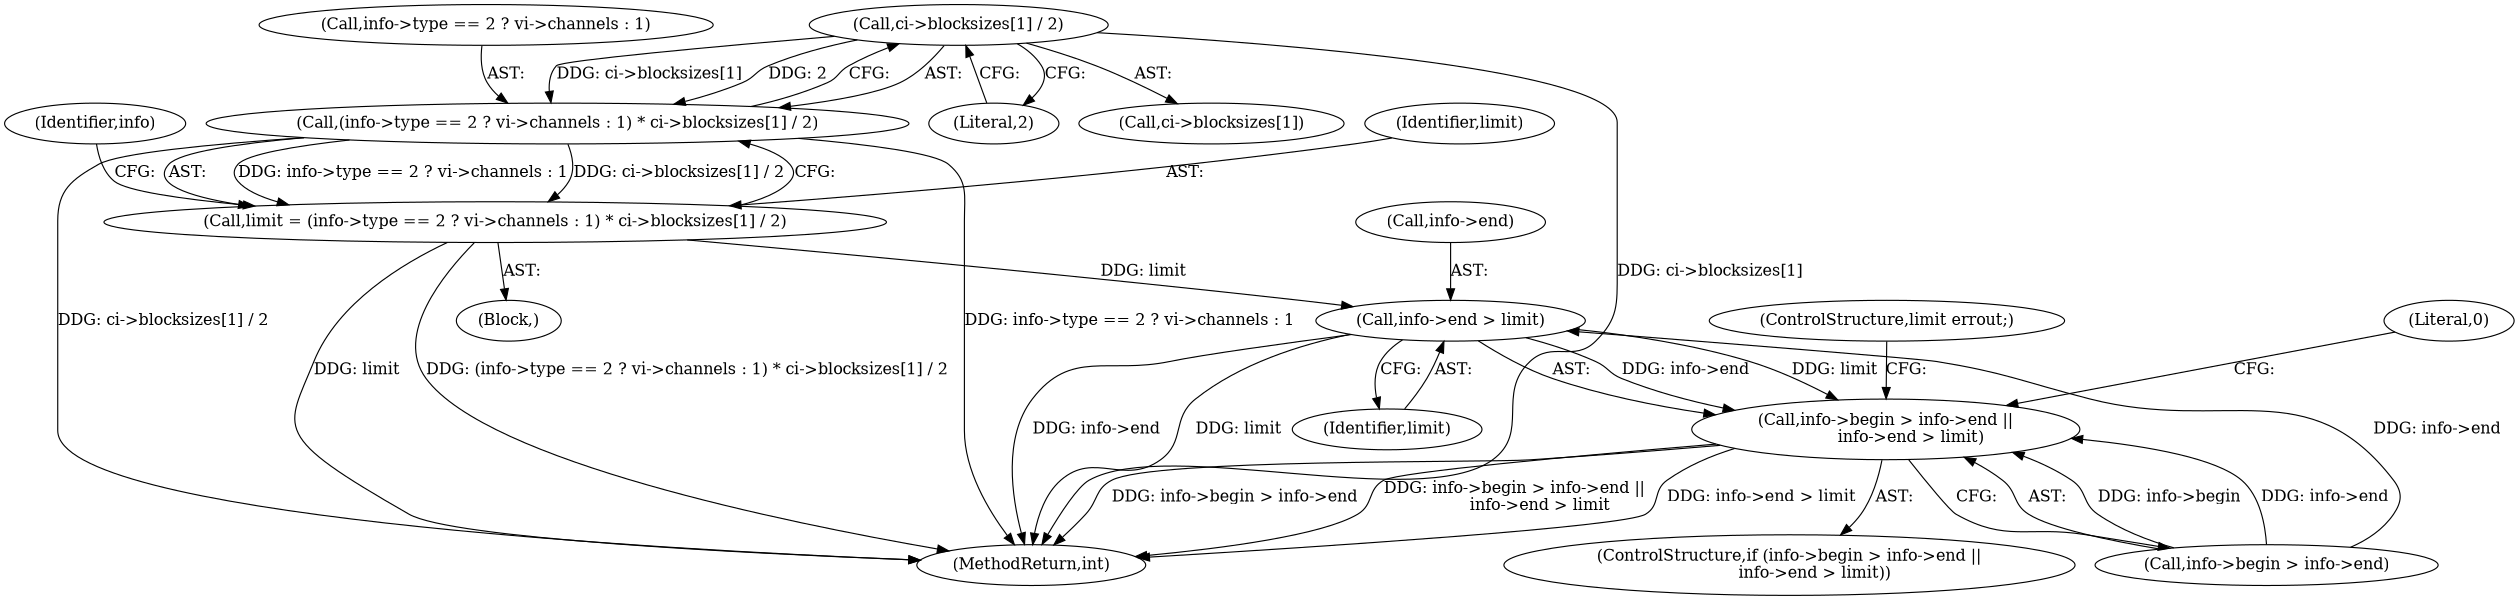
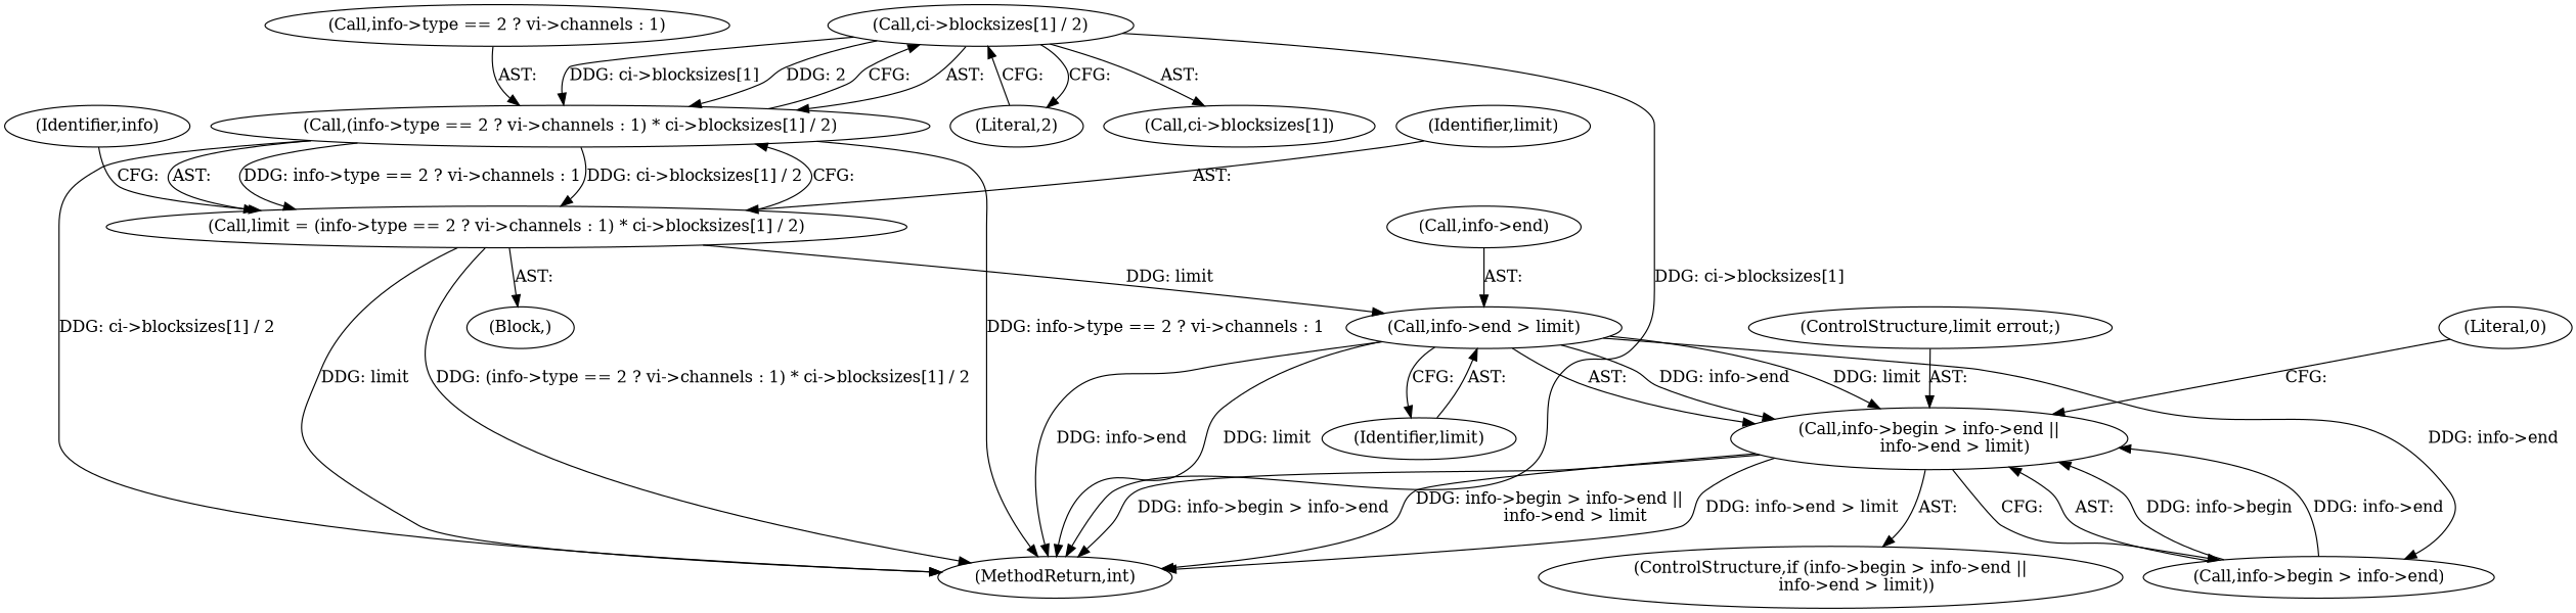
  digraph {
    n1 [label="(Call,ci->blocksizes[1] / 2)"]
    n2 [label="(Call,(info->type == 2 ? vi->channels : 1) * ci->blocksizes[1] / 2)"]
    n3 [label="(MethodReturn,int)"]
    n4 [label="(Literal,2)"]
    n5 [label="(Call,ci->blocksizes[1])"]
    n6 [label="(Call,limit = (info->type == 2 ? vi->channels : 1) * ci->blocksizes[1] / 2)"]
    n7 [label="(Call,info->end > limit)"]
    n8 [label="(Block,)"]
    n9 [label="(Call,info->begin > info->end ||\n          info->end > limit)"]
    n10 [label="(Identifier,limit)"]
    n11 [label="(Call,info->begin > info->end)"]
    n12 [label="(ControlStructure,if (info->begin > info->end ||\n          info->end > limit))"]
    n13 [label="(Call,info->type == 2 ? vi->channels : 1)"]
    n14 [label="(Literal,0)"]
    n15 [label="(Identifier,info)"]
    n16 [label="(ControlStructure,limit errout;)"]
    n17 [label="(Identifier,limit)"]
    n18 [label="(Call,info->end)"]
    n1 -> n2 [label="AST: "]
    n1 -> n2 [label="DDG: ci->blocksizes[1]"]
    n1 -> n2 [label="DDG: 2"]
    n1 -> n3 [label="DDG: ci->blocksizes[1]"]
    n1 -> n4 [label="CFG: "]
    n1 -> n5 [label="AST: "]
    n2 -> n1 [label="CFG: "]
    n2 -> n3 [label="DDG: ci->blocksizes[1] / 2"]
    n2 -> n3 [label="DDG: info->type == 2 ? vi->channels : 1"]
    n2 -> n6 [label="AST: "]
    n2 -> n6 [label="DDG: info->type == 2 ? vi->channels : 1"]
    n2 -> n6 [label="DDG: ci->blocksizes[1] / 2"]
    n4 -> n1 [label="CFG: "]
    n6 -> n2 [label="CFG: "]
    n6 -> n3 [label="DDG: limit"]
    n6 -> n3 [label="DDG: (info->type == 2 ? vi->channels : 1) * ci->blocksizes[1] / 2"]
    n6 -> n7 [label="DDG: limit"]
    n6 -> n8 [label="AST: "]
    n7 -> n3 [label="DDG: info->end"]
    n7 -> n3 [label="DDG: limit"]
    n7 -> n9 [label="AST: "]
    n7 -> n9 [label="DDG: info->end"]
    n7 -> n9 [label="DDG: limit"]
    n7 -> n10 [label="CFG: "]
    n9 -> n3 [label="DDG: info->begin > info->end"]
    n9 -> n3 [label="DDG: info->begin > info->end ||\n          info->end > limit"]
    n9 -> n3 [label="DDG: info->end > limit"]
    n9 -> n11 [label="CFG: "]
    n9 -> n12 [label="AST: "]
    n10 -> n7 [label="AST: "]
-   n11 -> n7 [label="DDG: info->end"]
+   n7 -> n11 [label="DDG: info->end"]
    n11 -> n9 [label="AST: "]
    n11 -> n9 [label="DDG: info->begin"]
    n11 -> n9 [label="DDG: info->end"]
    n13 -> n2 [label="AST: "]
    n14 -> n9 [label="CFG: "]
    n15 -> n6 [label="CFG: "]
-   n16 -> n9 [label="CFG: "]
+   n16 -> n9 [label="AST: "]
    n17 -> n6 [label="AST: "]
    n18 -> n7 [label="AST: "]
  }
